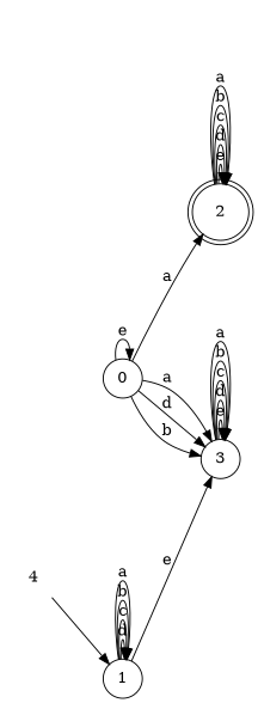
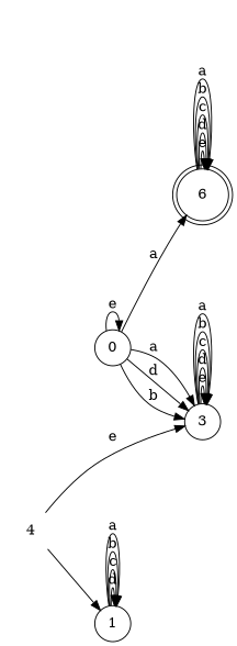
  digraph {
    rankdir=LR
    node [shape=circle]
    n1 [label=0]
    n2 [label=3]
-   n3 [label=2 shape=doublecircle]
+   n3 [label=6 shape=doublecircle]
    n4 [label=1]
    4 [shape=plaintext]
    n1 -> n1 [label=e]
    n1 -> n2 [label=d]
    n1 -> n2 [label=b]
    n1 -> n2 [label=a]
    n1 -> n3 [label=a]
    n2 -> n2 [label=e]
    n2 -> n2 [label=d]
    n2 -> n2 [label=c]
    n2 -> n2 [label=b]
    n2 -> n2 [label=a]
    n3 -> n3 [label=e]
    n3 -> n3 [label=d]
    n3 -> n3 [label=c]
    n3 -> n3 [label=b]
    n3 -> n3 [label=a]
-   n4 -> n2 [label=e]
+   4 -> n2 [label=e]
    n4 -> n4 [label=d]
    n4 -> n4 [label=c]
    n4 -> n4 [label=b]
    n4 -> n4 [label=a]
    4 -> n4
  }
